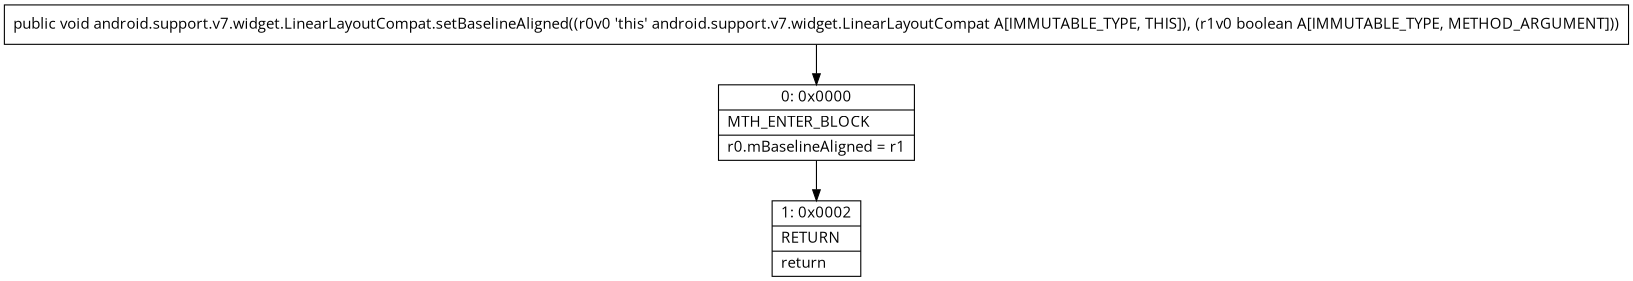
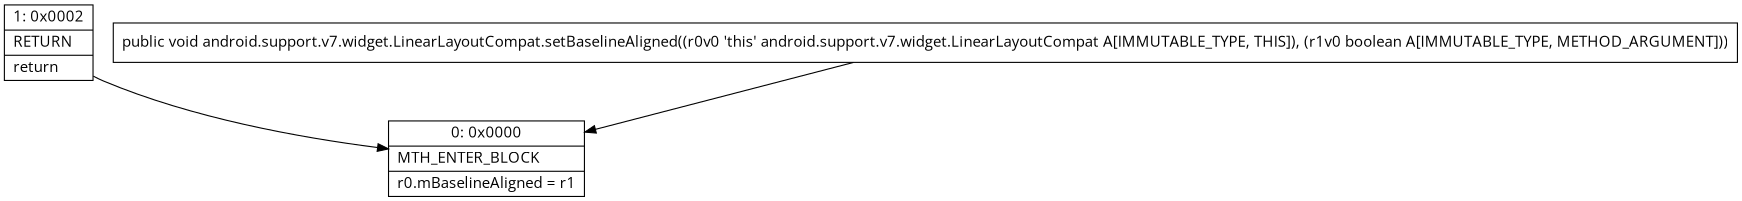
  digraph {
    fontname="Open Sans"
    node [shape=record fontname="Open Sans"]
    edge [fontname="Open Sans"]
    n1 [label="{0\:\ 0x0000|MTH_ENTER_BLOCK\l|r0.mBaselineAligned = r1\l}"]
    n2 [label="{1\:\ 0x0002|RETURN\l|return\l}"]
    n3 [label="{public void android.support.v7.widget.LinearLayoutCompat.setBaselineAligned((r0v0 'this' android.support.v7.widget.LinearLayoutCompat A[IMMUTABLE_TYPE, THIS]), (r1v0 boolean A[IMMUTABLE_TYPE, METHOD_ARGUMENT])) }"]
-   n1 -> n2
+   n2 -> n1
    n3 -> n1
  }
